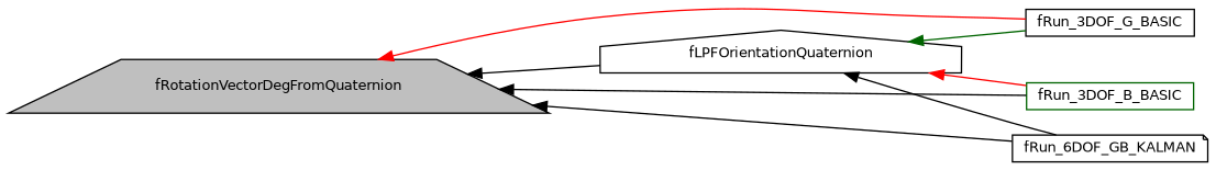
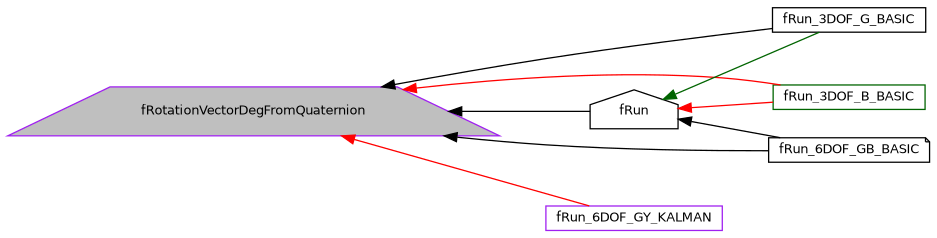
  digraph {
    rankdir=LR
    node [color=black fillcolor=white fontname=Helvetica fontsize=10 shape=box style=filled]
    edge [color=black dir=back fontname=Helvetica fontsize=10 labelfontname=Helvetica labelfontsize=10 style=solid]
-   n1 [fillcolor=grey75 fontcolor=black height=0.2 label=fRotationVectorDegFromQuaternion shape=trapezium width=0.4]
-   n2 [height=0.2 label=fLPFOrientationQuaternion shape=house width=0.4]
+   n1 [color=purple fillcolor=grey75 fontcolor=black height=0.2 label=fRotationVectorDegFromQuaternion shape=trapezium width=0.4]
+   n2 [height=0.2 label=fRun shape=house width=0.4]
    n3 [height=0.2 label=fRun_3DOF_G_BASIC width=0.4]
    n4 [color=darkgreen height=0.2 label=fRun_3DOF_B_BASIC width=0.4]
-   n5 [height=0.2 label=fRun_6DOF_GB_KALMAN shape=note width=0.4]
+   n5 [height=0.2 label=fRun_6DOF_GB_BASIC shape=note width=0.4]
+   n6 [color=purple height=0.2 label=fRun_6DOF_GY_KALMAN width=0.4]
    n1 -> n2
-   n1 -> n3 [color=red]
-   n1 -> n4
+   n1 -> n3
+   n1 -> n4 [color=red]
    n1 -> n5
+   n1 -> n6 [color=red]
    n2 -> n3 [color=darkgreen]
    n2 -> n4 [color=red]
    n2 -> n5
  }
